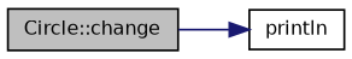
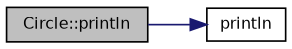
  digraph {
    rankdir=LR
    node [color=black fontname=Helvetica fontsize=10 shape=record]
-   n1 [fillcolor=grey75 fontcolor=black height=0.2 label="Circle::change" style=filled width=0.4]
+   n1 [fillcolor=grey75 fontcolor=black height=0.2 label="Circle::println" style=filled width=0.4]
    n2 [height=0.2 label=println width=0.4]
    n1 -> n2 [color=midnightblue fontname=Helvetica fontsize=10 labelfontname=Helvetica labelfontsize=10 style=solid]
  }
